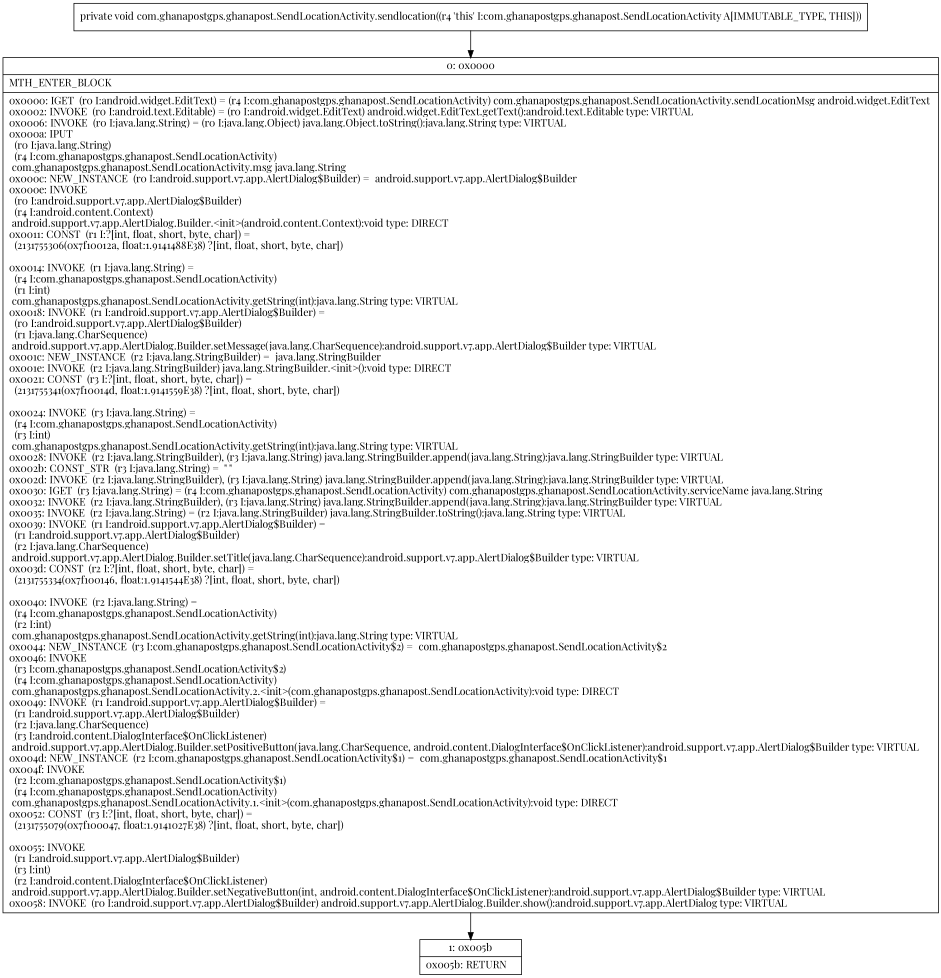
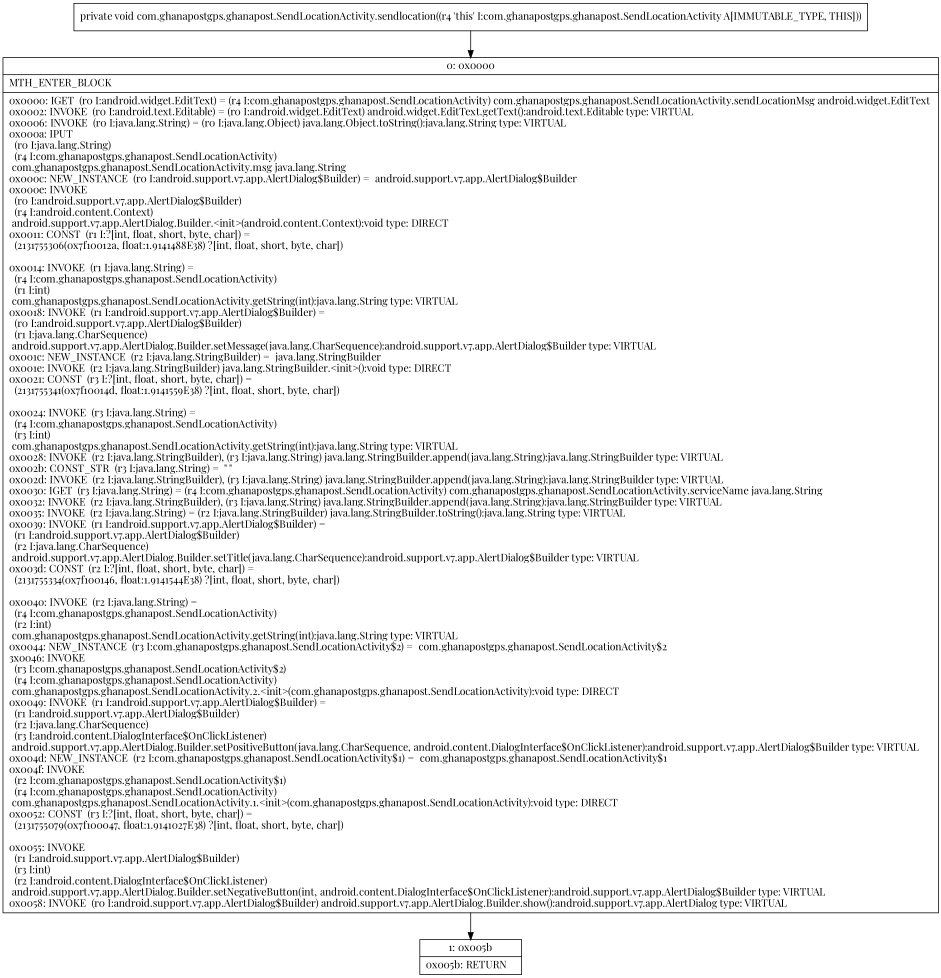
  digraph {
    fontname="Playfair Display"
    node [shape=record fontname="Playfair Display"]
    edge [fontname="Playfair Display"]
-   n1 [label="{0\:\ 0x0000|MTH_ENTER_BLOCK\l|0x0000: IGET  (r0 I:android.widget.EditText) = (r4 I:com.ghanapostgps.ghanapost.SendLocationActivity) com.ghanapostgps.ghanapost.SendLocationActivity.sendLocationMsg android.widget.EditText \l0x0002: INVOKE  (r0 I:android.text.Editable) = (r0 I:android.widget.EditText) android.widget.EditText.getText():android.text.Editable type: VIRTUAL \l0x0006: INVOKE  (r0 I:java.lang.String) = (r0 I:java.lang.Object) java.lang.Object.toString():java.lang.String type: VIRTUAL \l0x000a: IPUT  \l  (r0 I:java.lang.String)\l  (r4 I:com.ghanapostgps.ghanapost.SendLocationActivity)\l com.ghanapostgps.ghanapost.SendLocationActivity.msg java.lang.String \l0x000c: NEW_INSTANCE  (r0 I:android.support.v7.app.AlertDialog$Builder) =  android.support.v7.app.AlertDialog$Builder \l0x000e: INVOKE  \l  (r0 I:android.support.v7.app.AlertDialog$Builder)\l  (r4 I:android.content.Context)\l android.support.v7.app.AlertDialog.Builder.\<init\>(android.content.Context):void type: DIRECT \l0x0011: CONST  (r1 I:?[int, float, short, byte, char]) = \l  (2131755306(0x7f10012a, float:1.9141488E38) ?[int, float, short, byte, char])\l \l0x0014: INVOKE  (r1 I:java.lang.String) = \l  (r4 I:com.ghanapostgps.ghanapost.SendLocationActivity)\l  (r1 I:int)\l com.ghanapostgps.ghanapost.SendLocationActivity.getString(int):java.lang.String type: VIRTUAL \l0x0018: INVOKE  (r1 I:android.support.v7.app.AlertDialog$Builder) = \l  (r0 I:android.support.v7.app.AlertDialog$Builder)\l  (r1 I:java.lang.CharSequence)\l android.support.v7.app.AlertDialog.Builder.setMessage(java.lang.CharSequence):android.support.v7.app.AlertDialog$Builder type: VIRTUAL \l0x001c: NEW_INSTANCE  (r2 I:java.lang.StringBuilder) =  java.lang.StringBuilder \l0x001e: INVOKE  (r2 I:java.lang.StringBuilder) java.lang.StringBuilder.\<init\>():void type: DIRECT \l0x0021: CONST  (r3 I:?[int, float, short, byte, char]) = \l  (2131755341(0x7f10014d, float:1.9141559E38) ?[int, float, short, byte, char])\l \l0x0024: INVOKE  (r3 I:java.lang.String) = \l  (r4 I:com.ghanapostgps.ghanapost.SendLocationActivity)\l  (r3 I:int)\l com.ghanapostgps.ghanapost.SendLocationActivity.getString(int):java.lang.String type: VIRTUAL \l0x0028: INVOKE  (r2 I:java.lang.StringBuilder), (r3 I:java.lang.String) java.lang.StringBuilder.append(java.lang.String):java.lang.StringBuilder type: VIRTUAL \l0x002b: CONST_STR  (r3 I:java.lang.String) =  \" \" \l0x002d: INVOKE  (r2 I:java.lang.StringBuilder), (r3 I:java.lang.String) java.lang.StringBuilder.append(java.lang.String):java.lang.StringBuilder type: VIRTUAL \l0x0030: IGET  (r3 I:java.lang.String) = (r4 I:com.ghanapostgps.ghanapost.SendLocationActivity) com.ghanapostgps.ghanapost.SendLocationActivity.serviceName java.lang.String \l0x0032: INVOKE  (r2 I:java.lang.StringBuilder), (r3 I:java.lang.String) java.lang.StringBuilder.append(java.lang.String):java.lang.StringBuilder type: VIRTUAL \l0x0035: INVOKE  (r2 I:java.lang.String) = (r2 I:java.lang.StringBuilder) java.lang.StringBuilder.toString():java.lang.String type: VIRTUAL \l0x0039: INVOKE  (r1 I:android.support.v7.app.AlertDialog$Builder) = \l  (r1 I:android.support.v7.app.AlertDialog$Builder)\l  (r2 I:java.lang.CharSequence)\l android.support.v7.app.AlertDialog.Builder.setTitle(java.lang.CharSequence):android.support.v7.app.AlertDialog$Builder type: VIRTUAL \l0x003d: CONST  (r2 I:?[int, float, short, byte, char]) = \l  (2131755334(0x7f100146, float:1.9141544E38) ?[int, float, short, byte, char])\l \l0x0040: INVOKE  (r2 I:java.lang.String) = \l  (r4 I:com.ghanapostgps.ghanapost.SendLocationActivity)\l  (r2 I:int)\l com.ghanapostgps.ghanapost.SendLocationActivity.getString(int):java.lang.String type: VIRTUAL \l0x0044: NEW_INSTANCE  (r3 I:com.ghanapostgps.ghanapost.SendLocationActivity$2) =  com.ghanapostgps.ghanapost.SendLocationActivity$2 \l0x0046: INVOKE  \l  (r3 I:com.ghanapostgps.ghanapost.SendLocationActivity$2)\l  (r4 I:com.ghanapostgps.ghanapost.SendLocationActivity)\l com.ghanapostgps.ghanapost.SendLocationActivity.2.\<init\>(com.ghanapostgps.ghanapost.SendLocationActivity):void type: DIRECT \l0x0049: INVOKE  (r1 I:android.support.v7.app.AlertDialog$Builder) = \l  (r1 I:android.support.v7.app.AlertDialog$Builder)\l  (r2 I:java.lang.CharSequence)\l  (r3 I:android.content.DialogInterface$OnClickListener)\l android.support.v7.app.AlertDialog.Builder.setPositiveButton(java.lang.CharSequence, android.content.DialogInterface$OnClickListener):android.support.v7.app.AlertDialog$Builder type: VIRTUAL \l0x004d: NEW_INSTANCE  (r2 I:com.ghanapostgps.ghanapost.SendLocationActivity$1) =  com.ghanapostgps.ghanapost.SendLocationActivity$1 \l0x004f: INVOKE  \l  (r2 I:com.ghanapostgps.ghanapost.SendLocationActivity$1)\l  (r4 I:com.ghanapostgps.ghanapost.SendLocationActivity)\l com.ghanapostgps.ghanapost.SendLocationActivity.1.\<init\>(com.ghanapostgps.ghanapost.SendLocationActivity):void type: DIRECT \l0x0052: CONST  (r3 I:?[int, float, short, byte, char]) = \l  (2131755079(0x7f100047, float:1.9141027E38) ?[int, float, short, byte, char])\l \l0x0055: INVOKE  \l  (r1 I:android.support.v7.app.AlertDialog$Builder)\l  (r3 I:int)\l  (r2 I:android.content.DialogInterface$OnClickListener)\l android.support.v7.app.AlertDialog.Builder.setNegativeButton(int, android.content.DialogInterface$OnClickListener):android.support.v7.app.AlertDialog$Builder type: VIRTUAL \l0x0058: INVOKE  (r0 I:android.support.v7.app.AlertDialog$Builder) android.support.v7.app.AlertDialog.Builder.show():android.support.v7.app.AlertDialog type: VIRTUAL \l}"]
+   n1 [label="{0\:\ 0x0000|MTH_ENTER_BLOCK\l|0x0000: IGET  (r0 I:android.widget.EditText) = (r4 I:com.ghanapostgps.ghanapost.SendLocationActivity) com.ghanapostgps.ghanapost.SendLocationActivity.sendLocationMsg android.widget.EditText \l0x0002: INVOKE  (r0 I:android.text.Editable) = (r0 I:android.widget.EditText) android.widget.EditText.getText():android.text.Editable type: VIRTUAL \l0x0006: INVOKE  (r0 I:java.lang.String) = (r0 I:java.lang.Object) java.lang.Object.toString():java.lang.String type: VIRTUAL \l0x000a: IPUT  \l  (r0 I:java.lang.String)\l  (r4 I:com.ghanapostgps.ghanapost.SendLocationActivity)\l com.ghanapostgps.ghanapost.SendLocationActivity.msg java.lang.String \l0x000c: NEW_INSTANCE  (r0 I:android.support.v7.app.AlertDialog$Builder) =  android.support.v7.app.AlertDialog$Builder \l0x000e: INVOKE  \l  (r0 I:android.support.v7.app.AlertDialog$Builder)\l  (r4 I:android.content.Context)\l android.support.v7.app.AlertDialog.Builder.\<init\>(android.content.Context):void type: DIRECT \l0x0011: CONST  (r1 I:?[int, float, short, byte, char]) = \l  (2131755306(0x7f10012a, float:1.9141488E38) ?[int, float, short, byte, char])\l \l0x0014: INVOKE  (r1 I:java.lang.String) = \l  (r4 I:com.ghanapostgps.ghanapost.SendLocationActivity)\l  (r1 I:int)\l com.ghanapostgps.ghanapost.SendLocationActivity.getString(int):java.lang.String type: VIRTUAL \l0x0018: INVOKE  (r1 I:android.support.v7.app.AlertDialog$Builder) = \l  (r0 I:android.support.v7.app.AlertDialog$Builder)\l  (r1 I:java.lang.CharSequence)\l android.support.v7.app.AlertDialog.Builder.setMessage(java.lang.CharSequence):android.support.v7.app.AlertDialog$Builder type: VIRTUAL \l0x001c: NEW_INSTANCE  (r2 I:java.lang.StringBuilder) =  java.lang.StringBuilder \l0x001e: INVOKE  (r2 I:java.lang.StringBuilder) java.lang.StringBuilder.\<init\>():void type: DIRECT \l0x0021: CONST  (r3 I:?[int, float, short, byte, char]) = \l  (2131755341(0x7f10014d, float:1.9141559E38) ?[int, float, short, byte, char])\l \l0x0024: INVOKE  (r3 I:java.lang.String) = \l  (r4 I:com.ghanapostgps.ghanapost.SendLocationActivity)\l  (r3 I:int)\l com.ghanapostgps.ghanapost.SendLocationActivity.getString(int):java.lang.String type: VIRTUAL \l0x0028: INVOKE  (r2 I:java.lang.StringBuilder), (r3 I:java.lang.String) java.lang.StringBuilder.append(java.lang.String):java.lang.StringBuilder type: VIRTUAL \l0x002b: CONST_STR  (r3 I:java.lang.String) =  \" \" \l0x002d: INVOKE  (r2 I:java.lang.StringBuilder), (r3 I:java.lang.String) java.lang.StringBuilder.append(java.lang.String):java.lang.StringBuilder type: VIRTUAL \l0x0030: IGET  (r3 I:java.lang.String) = (r4 I:com.ghanapostgps.ghanapost.SendLocationActivity) com.ghanapostgps.ghanapost.SendLocationActivity.serviceName java.lang.String \l0x0032: INVOKE  (r2 I:java.lang.StringBuilder), (r3 I:java.lang.String) java.lang.StringBuilder.append(java.lang.String):java.lang.StringBuilder type: VIRTUAL \l0x0035: INVOKE  (r2 I:java.lang.String) = (r2 I:java.lang.StringBuilder) java.lang.StringBuilder.toString():java.lang.String type: VIRTUAL \l0x0039: INVOKE  (r1 I:android.support.v7.app.AlertDialog$Builder) = \l  (r1 I:android.support.v7.app.AlertDialog$Builder)\l  (r2 I:java.lang.CharSequence)\l android.support.v7.app.AlertDialog.Builder.setTitle(java.lang.CharSequence):android.support.v7.app.AlertDialog$Builder type: VIRTUAL \l0x003d: CONST  (r2 I:?[int, float, short, byte, char]) = \l  (2131755334(0x7f100146, float:1.9141544E38) ?[int, float, short, byte, char])\l \l0x0040: INVOKE  (r2 I:java.lang.String) = \l  (r4 I:com.ghanapostgps.ghanapost.SendLocationActivity)\l  (r2 I:int)\l com.ghanapostgps.ghanapost.SendLocationActivity.getString(int):java.lang.String type: VIRTUAL \l0x0044: NEW_INSTANCE  (r3 I:com.ghanapostgps.ghanapost.SendLocationActivity$2) =  com.ghanapostgps.ghanapost.SendLocationActivity$2 \l3x0046: INVOKE  \l  (r3 I:com.ghanapostgps.ghanapost.SendLocationActivity$2)\l  (r4 I:com.ghanapostgps.ghanapost.SendLocationActivity)\l com.ghanapostgps.ghanapost.SendLocationActivity.2.\<init\>(com.ghanapostgps.ghanapost.SendLocationActivity):void type: DIRECT \l0x0049: INVOKE  (r1 I:android.support.v7.app.AlertDialog$Builder) = \l  (r1 I:android.support.v7.app.AlertDialog$Builder)\l  (r2 I:java.lang.CharSequence)\l  (r3 I:android.content.DialogInterface$OnClickListener)\l android.support.v7.app.AlertDialog.Builder.setPositiveButton(java.lang.CharSequence, android.content.DialogInterface$OnClickListener):android.support.v7.app.AlertDialog$Builder type: VIRTUAL \l0x004d: NEW_INSTANCE  (r2 I:com.ghanapostgps.ghanapost.SendLocationActivity$1) =  com.ghanapostgps.ghanapost.SendLocationActivity$1 \l0x004f: INVOKE  \l  (r2 I:com.ghanapostgps.ghanapost.SendLocationActivity$1)\l  (r4 I:com.ghanapostgps.ghanapost.SendLocationActivity)\l com.ghanapostgps.ghanapost.SendLocationActivity.1.\<init\>(com.ghanapostgps.ghanapost.SendLocationActivity):void type: DIRECT \l0x0052: CONST  (r3 I:?[int, float, short, byte, char]) = \l  (2131755079(0x7f100047, float:1.9141027E38) ?[int, float, short, byte, char])\l \l0x0055: INVOKE  \l  (r1 I:android.support.v7.app.AlertDialog$Builder)\l  (r3 I:int)\l  (r2 I:android.content.DialogInterface$OnClickListener)\l android.support.v7.app.AlertDialog.Builder.setNegativeButton(int, android.content.DialogInterface$OnClickListener):android.support.v7.app.AlertDialog$Builder type: VIRTUAL \l0x0058: INVOKE  (r0 I:android.support.v7.app.AlertDialog$Builder) android.support.v7.app.AlertDialog.Builder.show():android.support.v7.app.AlertDialog type: VIRTUAL \l}"]
    n2 [label="{1\:\ 0x005b|0x005b: RETURN   \l}"]
    n3 [label="{private void com.ghanapostgps.ghanapost.SendLocationActivity.sendlocation((r4 'this' I:com.ghanapostgps.ghanapost.SendLocationActivity A[IMMUTABLE_TYPE, THIS])) }"]
    n1 -> n2
    n3 -> n1
  }
